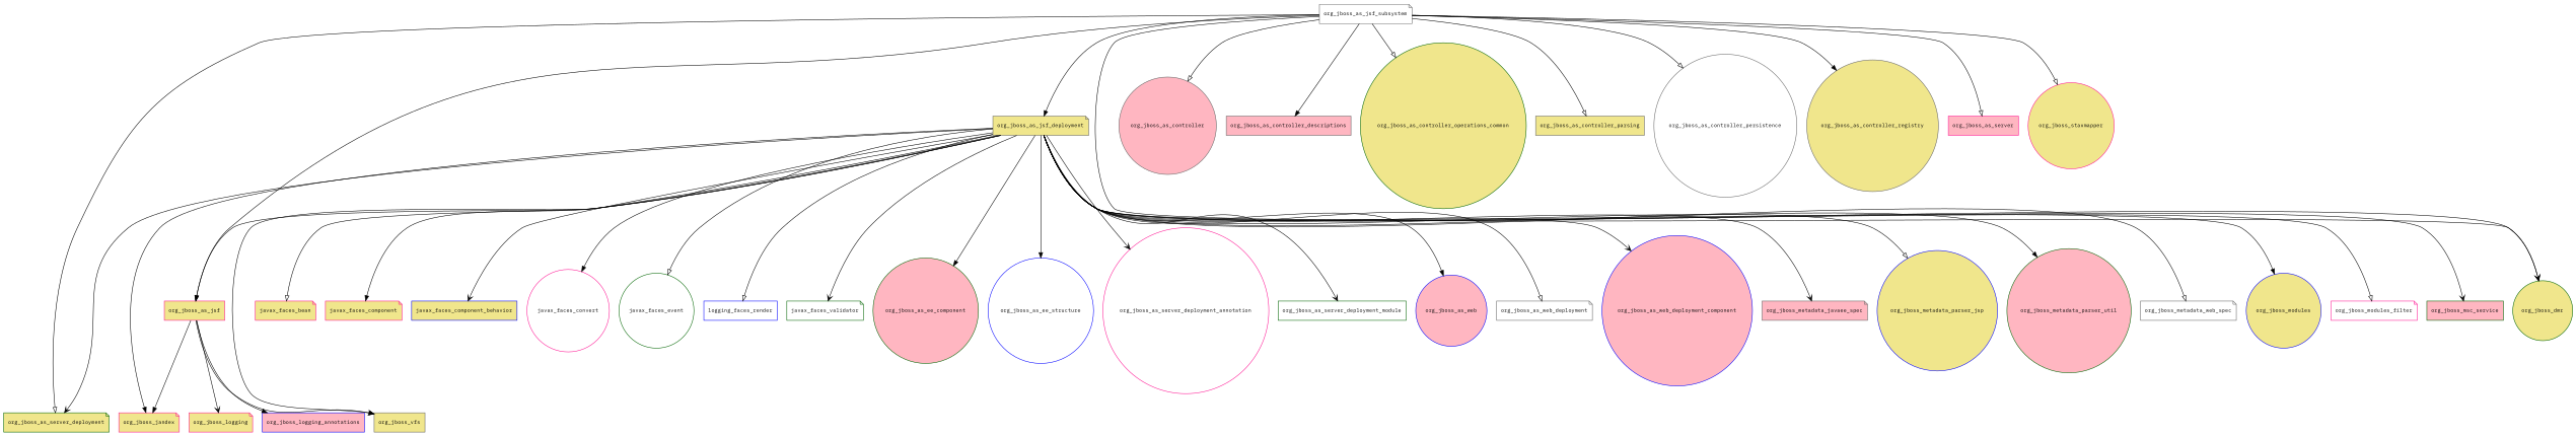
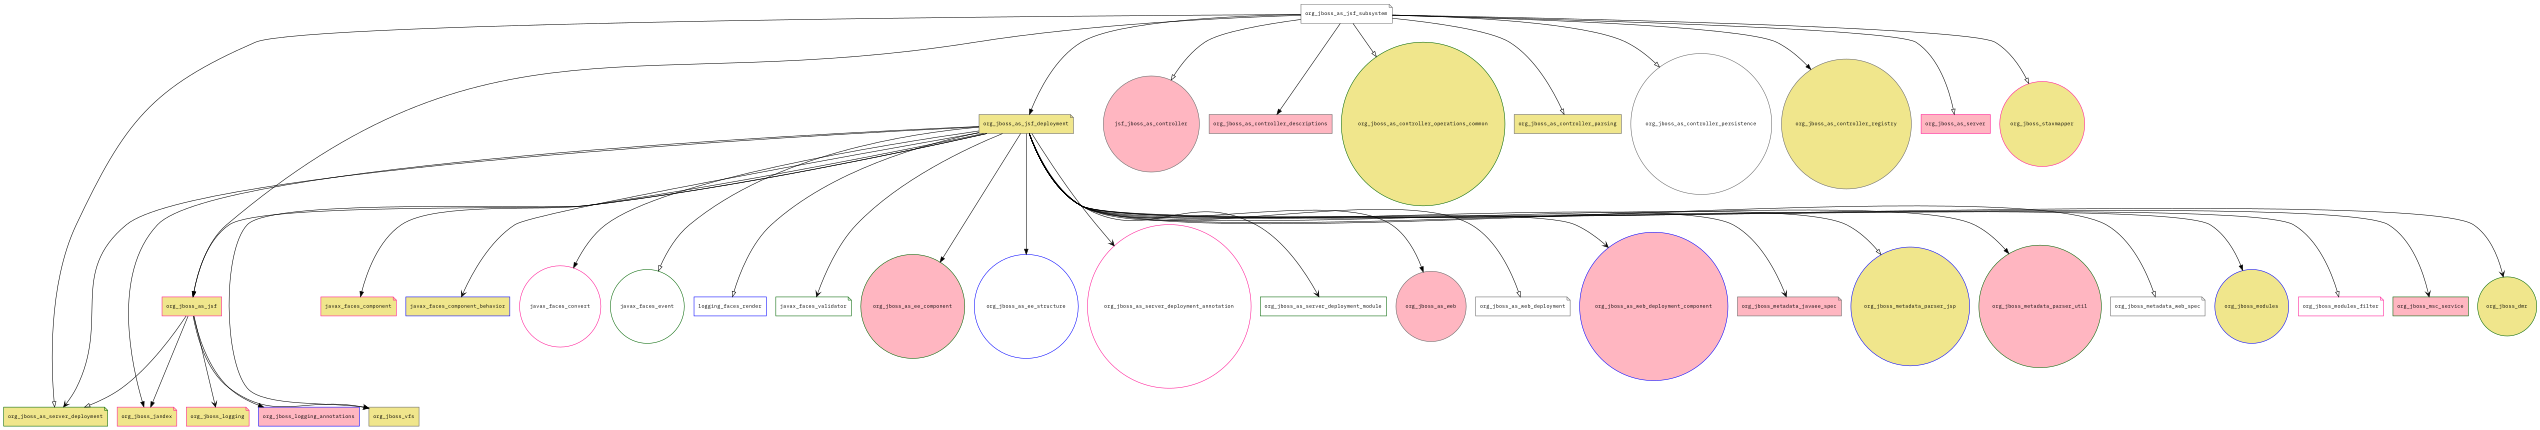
  digraph {
    fontname="IBM Plex Mono"
    node [color=gray40 fillcolor=khaki fontname="IBM Plex Mono" fontsize=10.0 shape=circle style=filled]
    edge [arrowhead=normal fontname="IBM Plex Mono"]
    org_jboss_as_jsf [color=deeppink shape=box]
    org_jboss_as_server_deployment [color=darkgreen shape=note]
    org_jboss_jandex [color=deeppink shape=note]
    org_jboss_logging [color=deeppink shape=note]
    org_jboss_logging_annotations [color=blue fillcolor=lightpink shape=box]
    org_jboss_vfs [shape=box]
    org_jboss_as_jsf_deployment [shape=note]
-   javax_faces_bean [color=deeppink shape=note]
    javax_faces_component [color=deeppink shape=note]
    javax_faces_component_behavior [color=blue shape=box]
    javax_faces_convert [color=deeppink fillcolor=white]
    javax_faces_event [color=darkgreen fillcolor=white]
    n13 [color=blue fillcolor=white label=logging_faces_render shape=box]
    javax_faces_validator [color=darkgreen fillcolor=white shape=note]
    org_jboss_as_ee_component [color=darkgreen fillcolor=lightpink]
    org_jboss_as_ee_structure [color=blue fillcolor=white]
    org_jboss_as_server_deployment_annotation [color=deeppink fillcolor=white]
    org_jboss_as_server_deployment_module [color=darkgreen fillcolor=white shape=box]
-   org_jboss_as_web [color=blue fillcolor=lightpink]
+   org_jboss_as_web [fillcolor=lightpink]
    org_jboss_as_web_deployment [fillcolor=white shape=note]
    org_jboss_as_web_deployment_component [color=blue fillcolor=lightpink]
    org_jboss_dmr [color=darkgreen]
    org_jboss_metadata_javaee_spec [fillcolor=lightpink shape=note]
    org_jboss_metadata_parser_jsp [color=blue]
    org_jboss_metadata_parser_util [color=darkgreen fillcolor=lightpink]
    org_jboss_metadata_web_spec [fillcolor=white shape=note]
    org_jboss_modules [color=blue]
    org_jboss_modules_filter [color=deeppink fillcolor=white shape=note]
    org_jboss_msc_service [color=darkgreen fillcolor=lightpink shape=box]
    org_jboss_as_jsf_subsystem [fillcolor=white shape=note]
-   org_jboss_as_controller [fillcolor=lightpink]
+   org_jboss_as_controller [fillcolor=lightpink label=jsf_jboss_as_controller]
    org_jboss_as_controller_descriptions [fillcolor=lightpink shape=box]
    org_jboss_as_controller_operations_common [color=darkgreen]
    org_jboss_as_controller_parsing [shape=box]
    org_jboss_as_controller_persistence [fillcolor=white]
    org_jboss_as_controller_registry
    org_jboss_as_server [color=deeppink fillcolor=lightpink shape=box]
    org_jboss_staxmapper [color=deeppink]
+   org_jboss_as_jsf -> org_jboss_as_server_deployment [arrowhead=onormal]
    org_jboss_as_jsf -> org_jboss_jandex
    org_jboss_as_jsf -> org_jboss_logging [arrowhead=vee]
    org_jboss_as_jsf -> org_jboss_logging_annotations
    org_jboss_as_jsf -> org_jboss_vfs [arrowhead=vee]
    org_jboss_as_jsf_deployment -> org_jboss_as_jsf
    org_jboss_as_jsf_deployment -> org_jboss_as_server_deployment [arrowhead=vee]
    org_jboss_as_jsf_deployment -> org_jboss_jandex
    org_jboss_as_jsf_deployment -> org_jboss_vfs
-   org_jboss_as_jsf_deployment -> javax_faces_bean [arrowhead=onormal]
    org_jboss_as_jsf_deployment -> javax_faces_component
    org_jboss_as_jsf_deployment -> javax_faces_component_behavior [arrowhead=vee]
    org_jboss_as_jsf_deployment -> javax_faces_convert
    org_jboss_as_jsf_deployment -> javax_faces_event [arrowhead=onormal]
    org_jboss_as_jsf_deployment -> n13 [arrowhead=onormal]
    org_jboss_as_jsf_deployment -> javax_faces_validator [arrowhead=vee]
    org_jboss_as_jsf_deployment -> org_jboss_as_ee_component
    org_jboss_as_jsf_deployment -> org_jboss_as_ee_structure
    org_jboss_as_jsf_deployment -> org_jboss_as_server_deployment_annotation [arrowhead=vee]
    org_jboss_as_jsf_deployment -> org_jboss_as_server_deployment_module [arrowhead=vee]
    org_jboss_as_jsf_deployment -> org_jboss_as_web
    org_jboss_as_jsf_deployment -> org_jboss_as_web_deployment [arrowhead=onormal]
    org_jboss_as_jsf_deployment -> org_jboss_as_web_deployment_component [arrowhead=vee]
    org_jboss_as_jsf_deployment -> org_jboss_dmr [arrowhead=vee]
    org_jboss_as_jsf_deployment -> org_jboss_metadata_javaee_spec [arrowhead=vee]
    org_jboss_as_jsf_deployment -> org_jboss_metadata_parser_jsp [arrowhead=onormal]
    org_jboss_as_jsf_deployment -> org_jboss_metadata_parser_util
    org_jboss_as_jsf_deployment -> org_jboss_metadata_web_spec [arrowhead=onormal]
    org_jboss_as_jsf_deployment -> org_jboss_modules
    org_jboss_as_jsf_deployment -> org_jboss_modules_filter [arrowhead=onormal]
    org_jboss_as_jsf_deployment -> org_jboss_msc_service [arrowhead=vee]
    org_jboss_as_jsf_subsystem -> org_jboss_as_jsf
    org_jboss_as_jsf_subsystem -> org_jboss_as_server_deployment [arrowhead=onormal]
    org_jboss_as_jsf_subsystem -> org_jboss_as_jsf_deployment
-   org_jboss_as_jsf_subsystem -> org_jboss_dmr [arrowhead=vee]
    org_jboss_as_jsf_subsystem -> org_jboss_as_controller [arrowhead=onormal]
    org_jboss_as_jsf_subsystem -> org_jboss_as_controller_descriptions
    org_jboss_as_jsf_subsystem -> org_jboss_as_controller_operations_common [arrowhead=onormal]
    org_jboss_as_jsf_subsystem -> org_jboss_as_controller_parsing [arrowhead=onormal]
    org_jboss_as_jsf_subsystem -> org_jboss_as_controller_persistence [arrowhead=onormal]
    org_jboss_as_jsf_subsystem -> org_jboss_as_controller_registry
    org_jboss_as_jsf_subsystem -> org_jboss_as_server [arrowhead=onormal]
    org_jboss_as_jsf_subsystem -> org_jboss_staxmapper [arrowhead=onormal]
  }
